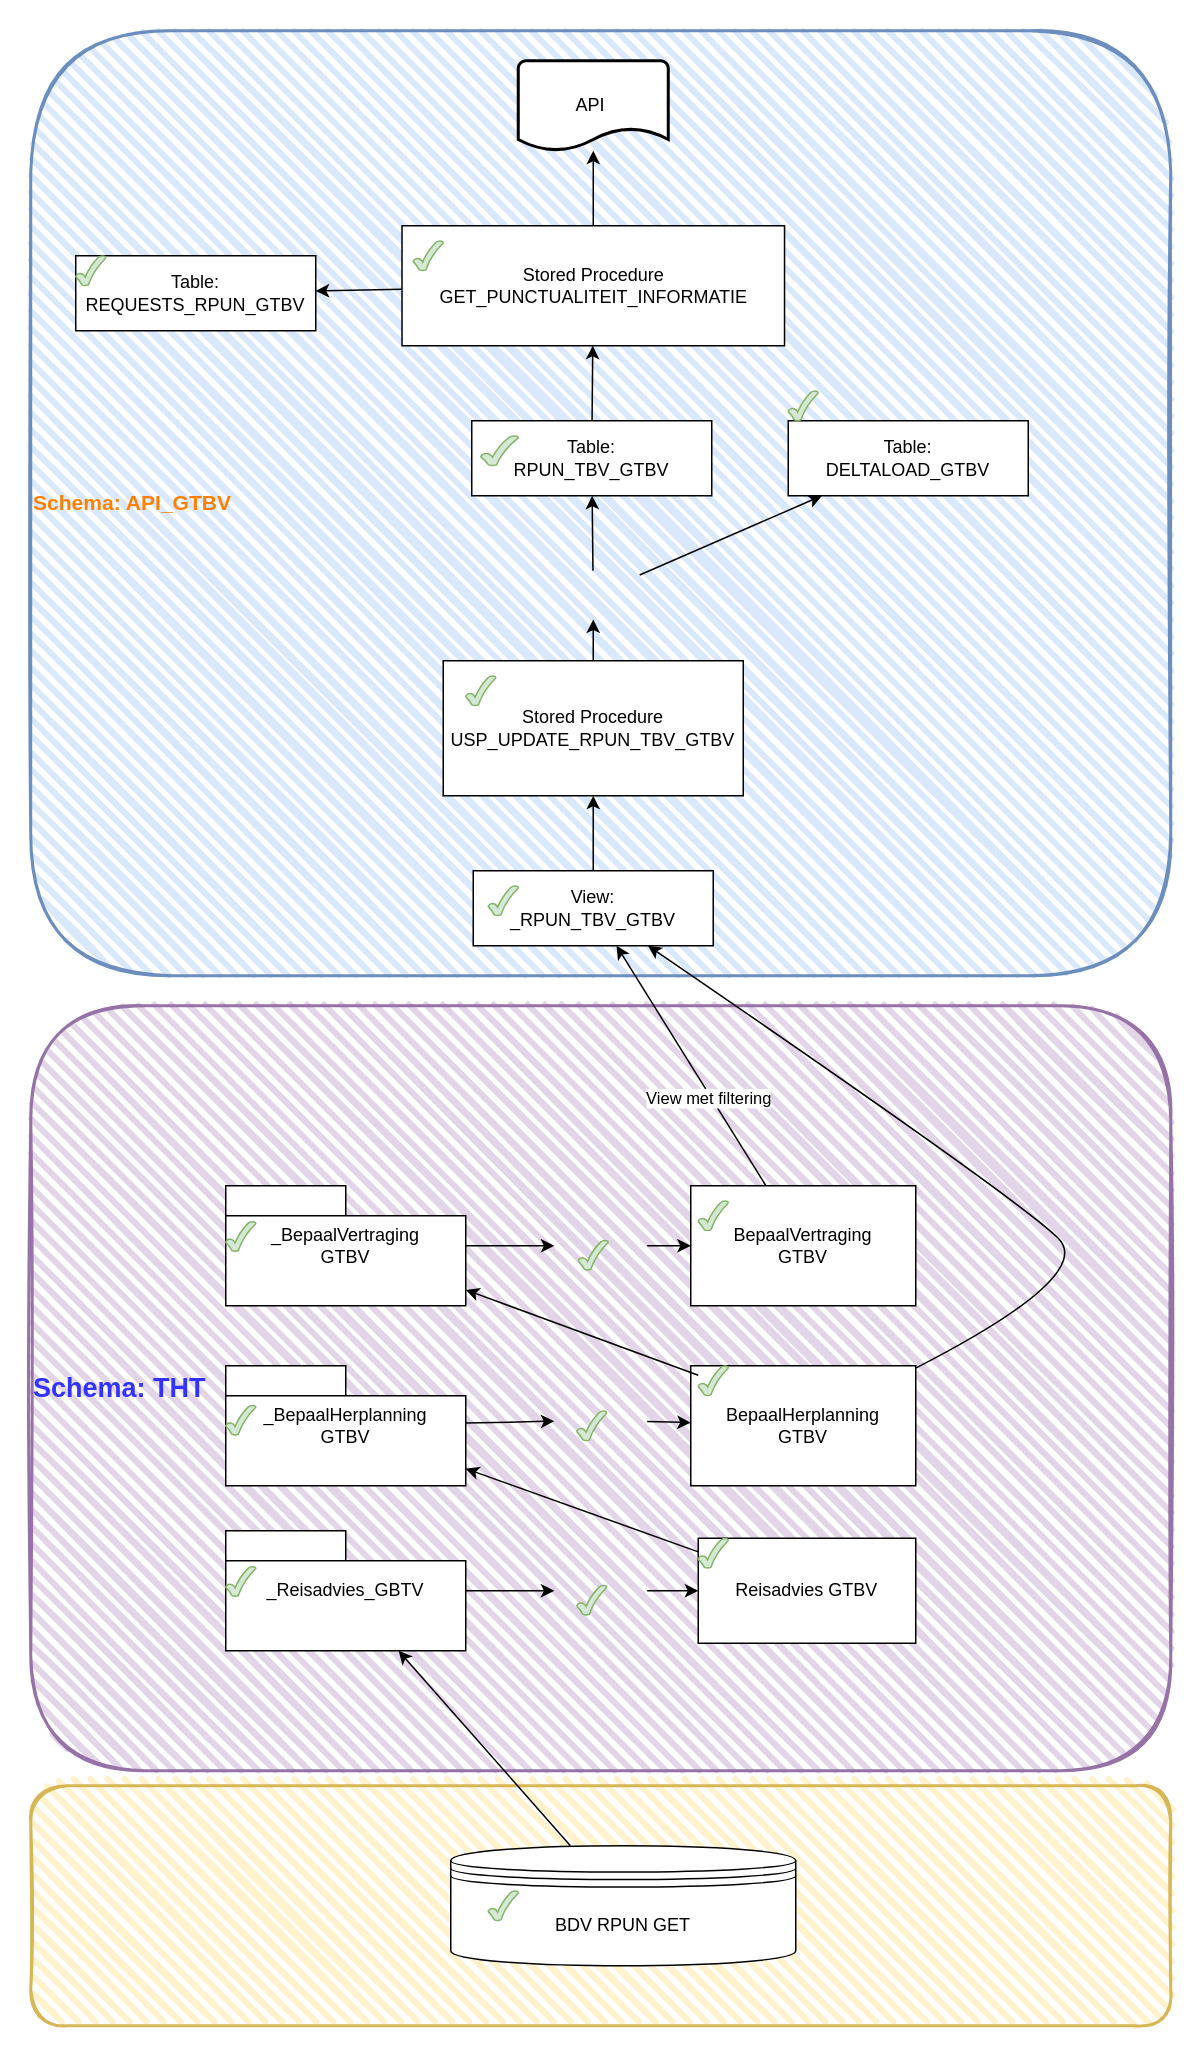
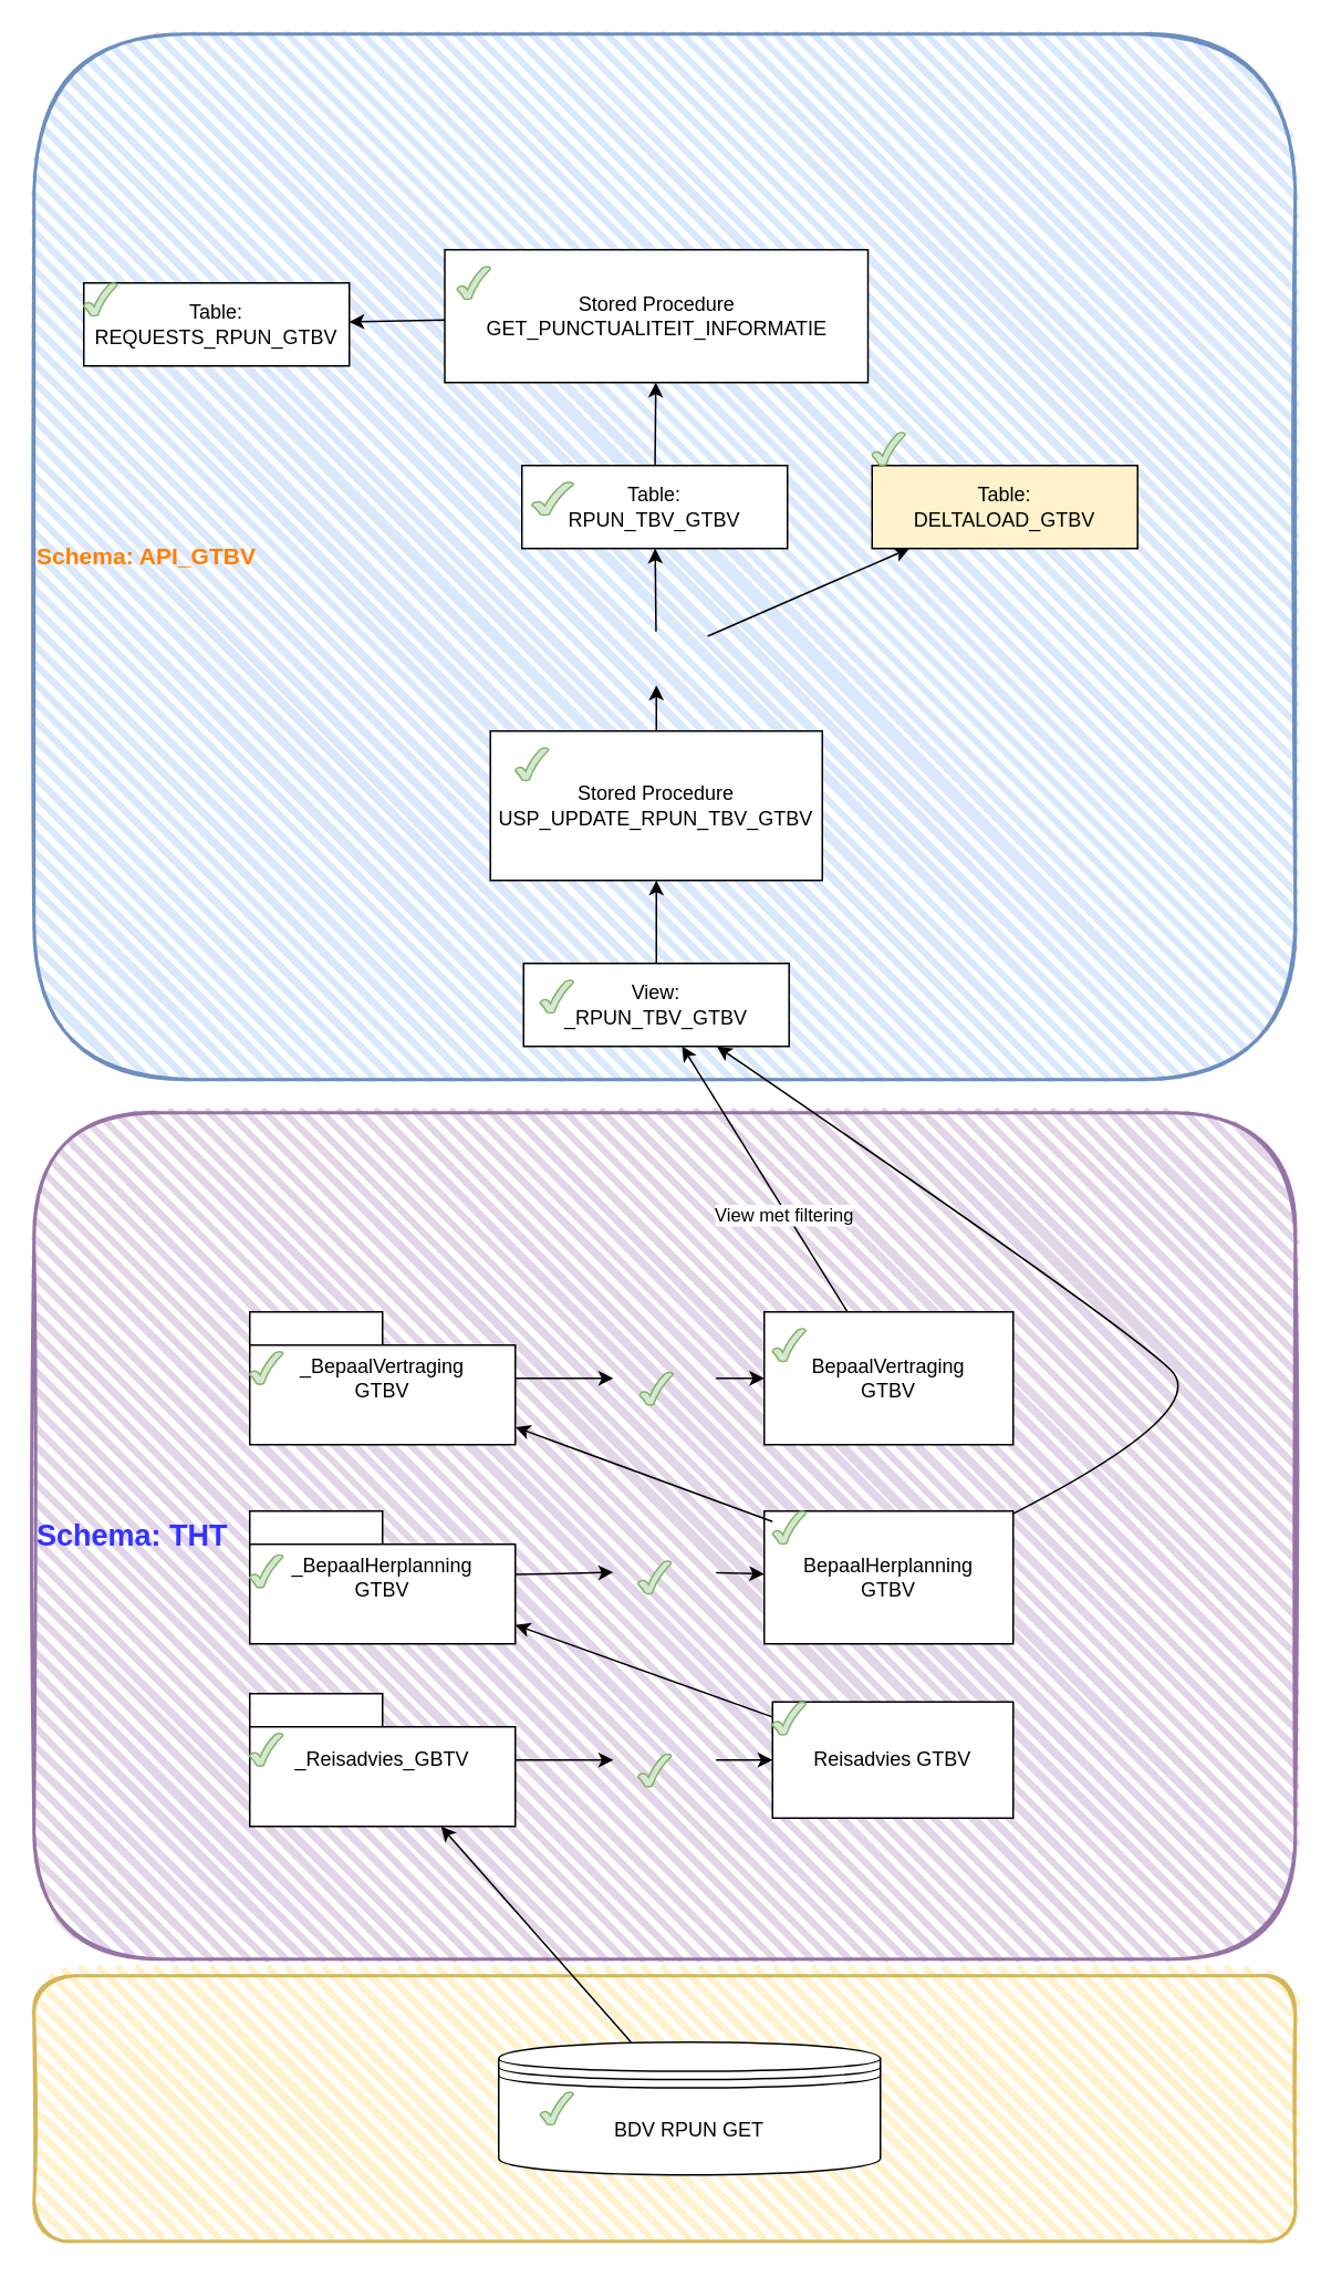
  <mxCell id="0" />
  <mxCell id="1" parent="0" />
  <mxCell id="2" value="&lt;h2&gt;&lt;font color=&quot;#3333ff&quot;&gt;&lt;b&gt;Schema: THT&lt;/b&gt;&lt;/font&gt;&lt;/h2&gt;" style="rounded=1;whiteSpace=wrap;html=1;strokeWidth=2;fillWeight=4;hachureGap=8;hachureAngle=45;sketch=1;fillColor=#e1d5e7;strokeColor=#9673a6;align=left;" parent="1" vertex="1"><mxGeometry x="20" y="670" width="760" height="510" as="geometry" /></mxCell>
  <mxCell id="3" value="&lt;h3&gt;&lt;font color=&quot;#ff8000&quot;&gt;Schema: API_GTBV&lt;/font&gt;&lt;/h3&gt;" style="rounded=1;whiteSpace=wrap;html=1;strokeWidth=2;fillWeight=4;hachureGap=8;hachureAngle=45;fillColor=#dae8fc;sketch=1;strokeColor=#6c8ebf;align=left;" parent="1" vertex="1"><mxGeometry x="20" y="20" width="760" height="630" as="geometry" /></mxCell>
  <mxCell id="4" value="View: &lt;br&gt;_RPUN_TBV_GTBV" style="whiteSpace=wrap;html=1;align=center;" parent="1" vertex="1"><mxGeometry x="314.99" y="580" width="160" height="50" as="geometry" /></mxCell>
  <mxCell id="5" value="Table:&lt;br&gt;RPUN_TBV_GTBV" style="whiteSpace=wrap;html=1;align=center;" parent="1" vertex="1"><mxGeometry x="314" y="280" width="160" height="50" as="geometry" /></mxCell>
  <mxCell id="6" value="" style="endArrow=classic;html=1;rounded=0;" parent="1" source="19" target="4" edge="1"><mxGeometry width="50" height="50" relative="1" as="geometry"><mxPoint x="415" y="710" as="sourcePoint" /><mxPoint x="230" y="820" as="targetPoint" /></mxGeometry></mxCell>
  <mxCell id="7" value="View met filtering" style="edgeLabel;html=1;align=center;verticalAlign=middle;resizable=0;points=[];" parent="6" vertex="1" connectable="0"><mxGeometry x="-0.253" y="2" relative="1" as="geometry"><mxPoint as="offset" /></mxGeometry></mxCell>
- <mxCell id="8" value="API&amp;nbsp;" style="strokeWidth=2;html=1;shape=mxgraph.flowchart.document2;whiteSpace=wrap;size=0.25;" parent="1" vertex="1"><mxGeometry x="345.01" y="40" width="100" height="60" as="geometry" /></mxCell>
  <mxCell id="9" value="Stored Procedure&lt;br&gt;GET_PUNCTUALITEIT_INFORMATIE" style="html=1;dashed=0;whiteSpace=wrap;" parent="1" vertex="1"><mxGeometry x="267.51" width="255.01" height="80" as="geometry" y="150" /></mxCell>
  <mxCell id="10" value="" style="endArrow=classic;html=1;rounded=0;" parent="1" source="5" target="9" edge="1"><mxGeometry width="50" height="50" relative="1" as="geometry"><mxPoint x="395.014" y="550" as="sourcePoint" /><mxPoint x="640.01" y="380" as="targetPoint" /></mxGeometry></mxCell>
  <mxCell id="11" value="" style="rounded=1;whiteSpace=wrap;html=1;strokeWidth=2;fillWeight=4;hachureGap=8;hachureAngle=45;sketch=1;fillColor=#fff2cc;strokeColor=#d6b656;" parent="1" vertex="1"><mxGeometry x="20" y="1190" width="760" height="160" as="geometry" /></mxCell>
- <mxCell id="12" value="" style="endArrow=classic;html=1;rounded=0;" parent="1" source="9" target="8" edge="1"><mxGeometry width="50" height="50" relative="1" as="geometry"><mxPoint x="590.01" y="430" as="sourcePoint" /><mxPoint x="640.01" y="380" as="targetPoint" /></mxGeometry></mxCell>
  <mxCell id="13" value="BDV RPUN GET" style="shape=datastore;whiteSpace=wrap;html=1;" parent="1" vertex="1"><mxGeometry x="300" y="1230" width="230" height="80" as="geometry" /></mxCell>
  <mxCell id="14" value="" style="endArrow=classic;html=1;rounded=0;" parent="1" source="13" target="16" edge="1"><mxGeometry width="50" height="50" relative="1" as="geometry"><mxPoint x="415" y="1220" as="sourcePoint" /><mxPoint x="230" y="1150" as="targetPoint" /></mxGeometry></mxCell>
  <mxCell id="15" value="Reisadvies GTBV" style="whiteSpace=wrap;html=1;align=center;" parent="1" vertex="1"><mxGeometry x="465" y="1025" width="145" height="70" as="geometry" /></mxCell>
  <mxCell id="16" value="_Reisadvies_GBTV" style="shape=folder;tabWidth=80;tabHeight=20;tabPosition=left;html=1;whiteSpace=wrap;align=center;" parent="1" vertex="1"><mxGeometry x="150" y="1020" width="160" height="80" as="geometry" /></mxCell>
  <mxCell id="17" value="_BepaalVertraging&lt;br style=&quot;border-color: var(--border-color);&quot;&gt;GTBV" style="shape=folder;tabWidth=80;tabHeight=20;tabPosition=left;html=1;whiteSpace=wrap;align=center;" parent="1" vertex="1"><mxGeometry x="150" y="790" width="160" height="80" as="geometry" /></mxCell>
  <mxCell id="18" value="_BepaalHerplanning&lt;br style=&quot;border-color: var(--border-color);&quot;&gt;GTBV" style="shape=folder;tabWidth=80;tabHeight=20;tabPosition=left;html=1;whiteSpace=wrap;align=center;" parent="1" vertex="1"><mxGeometry x="150" y="910" width="160" height="80" as="geometry" /></mxCell>
  <mxCell id="19" value="BepaalVertraging&lt;br style=&quot;border-color: var(--border-color);&quot;&gt;GTBV" style="whiteSpace=wrap;html=1;align=center;" parent="1" vertex="1"><mxGeometry x="460" y="790" width="150" height="80" as="geometry" /></mxCell>
  <mxCell id="20" value="BepaalHerplanning&lt;br style=&quot;border-color: var(--border-color);&quot;&gt;GTBV" style="whiteSpace=wrap;html=1;align=center;" parent="1" vertex="1"><mxGeometry x="460" y="910" width="150" height="80" as="geometry" /></mxCell>
  <mxCell id="21" value="" style="endArrow=classic;html=1;rounded=0;" parent="1" source="23" target="15" edge="1"><mxGeometry width="50" height="50" relative="1" as="geometry"><mxPoint x="335" y="1070" as="sourcePoint" /><mxPoint x="385" y="1020" as="targetPoint" /></mxGeometry></mxCell>
  <mxCell id="22" value="" style="endArrow=classic;html=1;rounded=0;" parent="1" source="16" target="23" edge="1"><mxGeometry width="50" height="50" relative="1" as="geometry"><mxPoint x="310" y="1061" as="sourcePoint" /><mxPoint x="465" y="1064" as="targetPoint" /></mxGeometry></mxCell>
  <mxCell id="23" value="" style="shape=image;verticalLabelPosition=bottom;labelBackgroundColor=default;verticalAlign=top;aspect=fixed;imageAspect=0;image=https://www.element61.be/sites/default/files/img_competences/image%25201.png;" parent="1" vertex="1"><mxGeometry x="369.05" y="1043.75" width="61.91" height="32.5" as="geometry" /></mxCell>
  <mxCell id="24" value="" style="endArrow=classic;html=1;rounded=0;" parent="1" source="15" target="18" edge="1"><mxGeometry width="50" height="50" relative="1" as="geometry"><mxPoint x="400" y="920" as="sourcePoint" /><mxPoint x="450" y="870" as="targetPoint" /></mxGeometry></mxCell>
  <mxCell id="25" value="" style="endArrow=classic;html=1;rounded=0;" parent="1" source="29" target="20" edge="1"><mxGeometry width="50" height="50" relative="1" as="geometry"><mxPoint x="370" y="950" as="sourcePoint" /><mxPoint x="450" y="870" as="targetPoint" /></mxGeometry></mxCell>
  <mxCell id="26" value="" style="endArrow=classic;html=1;rounded=0;" parent="1" source="31" target="19" edge="1"><mxGeometry width="50" height="50" relative="1" as="geometry"><mxPoint x="400" y="920" as="sourcePoint" /><mxPoint x="450" y="870" as="targetPoint" /></mxGeometry></mxCell>
  <mxCell id="27" value="" style="endArrow=classic;html=1;rounded=0;" parent="1" source="44" target="17" edge="1"><mxGeometry width="50" height="50" relative="1" as="geometry"><mxPoint x="400" y="920" as="sourcePoint" /><mxPoint x="450" y="870" as="targetPoint" /></mxGeometry></mxCell>
  <mxCell id="28" value="" style="endArrow=classic;html=1;rounded=0;" parent="1" source="18" target="29" edge="1"><mxGeometry width="50" height="50" relative="1" as="geometry"><mxPoint x="310" y="950" as="sourcePoint" /><mxPoint x="460" y="950" as="targetPoint" /></mxGeometry></mxCell>
  <mxCell id="29" value="" style="shape=image;verticalLabelPosition=bottom;labelBackgroundColor=default;verticalAlign=top;aspect=fixed;imageAspect=0;image=https://www.element61.be/sites/default/files/img_competences/image%25201.png;" parent="1" vertex="1"><mxGeometry x="369.05" y="930" width="61.91" height="32.5" as="geometry" /></mxCell>
  <mxCell id="30" value="" style="endArrow=classic;html=1;rounded=0;" parent="1" source="17" target="31" edge="1"><mxGeometry width="50" height="50" relative="1" as="geometry"><mxPoint x="310" y="830" as="sourcePoint" /><mxPoint x="460" y="830" as="targetPoint" /></mxGeometry></mxCell>
  <mxCell id="31" value="" style="shape=image;verticalLabelPosition=bottom;labelBackgroundColor=default;verticalAlign=top;aspect=fixed;imageAspect=0;image=https://www.element61.be/sites/default/files/img_competences/image%25201.png;" parent="1" vertex="1"><mxGeometry x="369.04" y="813.75" width="61.91" height="32.5" as="geometry" /></mxCell>
  <mxCell id="32" value="" style="curved=1;endArrow=classic;html=1;rounded=0;" parent="1" source="20" target="4" edge="1"><mxGeometry width="50" height="50" relative="1" as="geometry"><mxPoint x="680" y="850" as="sourcePoint" /><mxPoint x="730" y="800" as="targetPoint" /><Array as="points"><mxPoint x="730" y="850" /><mxPoint x="680" y="800" /></Array></mxGeometry></mxCell>
  <mxCell id="33" value="" style="shape=image;verticalLabelPosition=bottom;labelBackgroundColor=default;verticalAlign=top;aspect=fixed;imageAspect=0;image=https://www.element61.be/sites/default/files/img_competences/image%25201.png;" parent="1" vertex="1"><mxGeometry x="364.03" y="380" width="61.91" height="32.5" as="geometry" /></mxCell>
- <mxCell id="34" value="Table:&lt;br&gt;DELTALOAD_GTBV" style="whiteSpace=wrap;html=1;align=center;" parent="1" vertex="1"><mxGeometry x="525" y="280" width="160" height="50" as="geometry" /></mxCell>
+ <mxCell id="34" value="Table:&lt;br&gt;DELTALOAD_GTBV" style="whiteSpace=wrap;html=1;align=center;fillColor=#fff2cc;" parent="1" vertex="1"><mxGeometry x="525" y="280" width="160" height="50" as="geometry" /></mxCell>
  <mxCell id="35" value="Table:&lt;br&gt;REQUESTS_RPUN_GTBV" style="whiteSpace=wrap;html=1;align=center;" parent="1" vertex="1"><mxGeometry x="50" y="170" width="160" height="50" as="geometry" /></mxCell>
  <mxCell id="36" value="Stored Procedure&lt;br&gt;USP_UPDATE_RPUN_TBV_GTBV" style="html=1;dashed=0;whiteSpace=wrap;" parent="1" vertex="1"><mxGeometry x="294.99" y="440" width="200.01" height="90" as="geometry" /></mxCell>
  <mxCell id="37" value="" style="endArrow=classic;html=1;rounded=0;" parent="1" source="4" target="36" edge="1"><mxGeometry width="50" height="50" relative="1" as="geometry"><mxPoint x="395" y="630" as="sourcePoint" /><mxPoint x="445" y="580" as="targetPoint" /></mxGeometry></mxCell>
  <mxCell id="38" value="" style="endArrow=classic;html=1;rounded=0;entryX=0.5;entryY=1;entryDx=0;entryDy=0;" parent="1" source="36" target="33" edge="1"><mxGeometry width="50" height="50" relative="1" as="geometry"><mxPoint x="350" y="430" as="sourcePoint" /><mxPoint x="390" y="450" as="targetPoint" /></mxGeometry></mxCell>
  <mxCell id="39" value="" style="endArrow=classic;html=1;rounded=0;" parent="1" source="9" target="35" edge="1"><mxGeometry width="50" height="50" relative="1" as="geometry"><mxPoint x="350" y="430" as="sourcePoint" /><mxPoint x="400" y="380" as="targetPoint" /></mxGeometry></mxCell>
  <mxCell id="40" value="" style="endArrow=classic;html=1;rounded=0;" parent="1" source="33" target="5" edge="1"><mxGeometry width="50" height="50" relative="1" as="geometry"><mxPoint x="350" y="430" as="sourcePoint" /><mxPoint x="400" y="380" as="targetPoint" /></mxGeometry></mxCell>
  <mxCell id="41" value="" style="endArrow=classic;html=1;rounded=0;" parent="1" source="33" target="34" edge="1"><mxGeometry width="50" height="50" relative="1" as="geometry"><mxPoint x="550" y="420" as="sourcePoint" /><mxPoint x="600" y="370" as="targetPoint" /></mxGeometry></mxCell>
  <mxCell id="42" value="" style="verticalLabelPosition=bottom;verticalAlign=top;html=1;shape=mxgraph.basic.tick;fillColor=#d5e8d4;strokeColor=#82b366;" parent="1" vertex="1"><mxGeometry x="325.01" y="590" width="20" height="20" as="geometry" /></mxCell>
  <mxCell id="43" value="" style="verticalLabelPosition=bottom;verticalAlign=top;html=1;shape=mxgraph.basic.tick;fillColor=#d5e8d4;strokeColor=#82b366;" parent="1" vertex="1"><mxGeometry x="465" y="800" width="20" height="20" as="geometry" /></mxCell>
  <mxCell id="44" value="" style="verticalLabelPosition=bottom;verticalAlign=top;html=1;shape=mxgraph.basic.tick;fillColor=#d5e8d4;strokeColor=#82b366;" parent="1" vertex="1"><mxGeometry x="465" y="910" width="20" height="20" as="geometry" /></mxCell>
  <mxCell id="45" value="" style="verticalLabelPosition=bottom;verticalAlign=top;html=1;shape=mxgraph.basic.tick;fillColor=#d5e8d4;strokeColor=#82b366;" parent="1" vertex="1"><mxGeometry x="465" y="1025" width="20" height="20" as="geometry" /></mxCell>
  <mxCell id="46" value="" style="verticalLabelPosition=bottom;verticalAlign=top;html=1;shape=mxgraph.basic.tick;fillColor=#d5e8d4;strokeColor=#82b366;" parent="1" vertex="1"><mxGeometry x="150" y="813.75" width="20" height="20" as="geometry" /></mxCell>
  <mxCell id="47" value="" style="verticalLabelPosition=bottom;verticalAlign=top;html=1;shape=mxgraph.basic.tick;fillColor=#d5e8d4;strokeColor=#82b366;" parent="1" vertex="1"><mxGeometry x="150" y="936.25" width="20" height="20" as="geometry" /></mxCell>
  <mxCell id="48" value="" style="verticalLabelPosition=bottom;verticalAlign=top;html=1;shape=mxgraph.basic.tick;fillColor=#d5e8d4;strokeColor=#82b366;" parent="1" vertex="1"><mxGeometry x="150" y="1043.75" width="20" height="20" as="geometry" /></mxCell>
  <mxCell id="49" value="" style="verticalLabelPosition=bottom;verticalAlign=top;html=1;shape=mxgraph.basic.tick;fillColor=#d5e8d4;strokeColor=#82b366;" parent="1" vertex="1"><mxGeometry x="384" y="1056.25" width="20" height="20" as="geometry" /></mxCell>
  <mxCell id="50" value="" style="verticalLabelPosition=bottom;verticalAlign=top;html=1;shape=mxgraph.basic.tick;fillColor=#d5e8d4;strokeColor=#82b366;" parent="1" vertex="1"><mxGeometry x="384" y="940" width="20" height="20" as="geometry" /></mxCell>
  <mxCell id="51" value="" style="verticalLabelPosition=bottom;verticalAlign=top;html=1;shape=mxgraph.basic.tick;fillColor=#d5e8d4;strokeColor=#82b366;" parent="1" vertex="1"><mxGeometry x="384.99" y="826.25" width="20" height="20" as="geometry" /></mxCell>
  <mxCell id="52" value="" style="verticalLabelPosition=bottom;verticalAlign=top;html=1;shape=mxgraph.basic.tick;fillColor=#d5e8d4;strokeColor=#82b366;" parent="1" vertex="1"><mxGeometry x="325.01" y="1260" width="20" height="20" as="geometry" /></mxCell>
  <mxCell id="53" value="" style="verticalLabelPosition=bottom;verticalAlign=top;html=1;shape=mxgraph.basic.tick;fillColor=#d5e8d4;strokeColor=#82b366;" parent="1" vertex="1"><mxGeometry x="320.02" y="290" width="24.99" height="20" as="geometry" /></mxCell>
  <mxCell id="54" value="" style="verticalLabelPosition=bottom;verticalAlign=top;html=1;shape=mxgraph.basic.tick;fillColor=#d5e8d4;strokeColor=#82b366;" parent="1" vertex="1"><mxGeometry x="310" y="450" width="20" height="20" as="geometry" /></mxCell>
  <mxCell id="55" value="" style="verticalLabelPosition=bottom;verticalAlign=top;html=1;shape=mxgraph.basic.tick;fillColor=#d5e8d4;strokeColor=#82b366;" parent="1" vertex="1"><mxGeometry x="525" y="260" width="20" height="20" as="geometry" /></mxCell>
  <mxCell id="56" value="" style="verticalLabelPosition=bottom;verticalAlign=top;html=1;shape=mxgraph.basic.tick;fillColor=#d5e8d4;strokeColor=#82b366;" parent="1" vertex="1"><mxGeometry x="274.99" y="160" width="20" height="20" as="geometry" /></mxCell>
  <mxCell id="57" value="" style="verticalLabelPosition=bottom;verticalAlign=top;html=1;shape=mxgraph.basic.tick;fillColor=#d5e8d4;strokeColor=#82b366;" parent="1" vertex="1"><mxGeometry x="50" y="170" width="20" height="20" as="geometry" /></mxCell>
